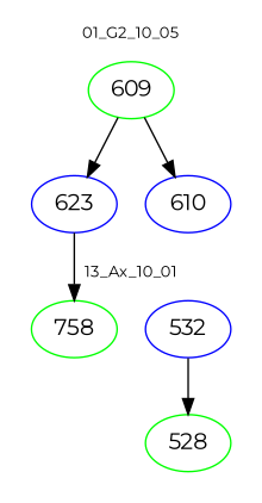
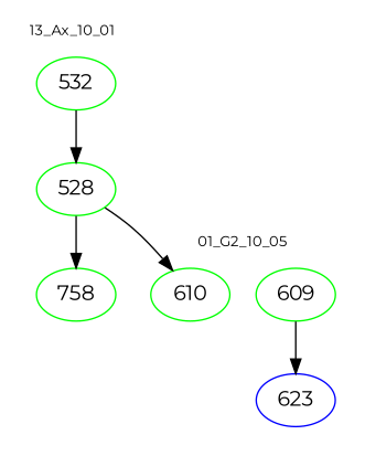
  digraph {
    fontname=Montserrat
    node [color=green fontname=Montserrat]
    edge [color=black fontname=Montserrat]
-   n1 [color=blue label=532]
+   n1 [label=532]
    n2 [label=528]
    n3 [label=758]
    n4 [color=blue label=623]
    n5 [label=609]
-   n6 [color=blue label=610]
+   n6 [label=610]
    subgraph cluster_1 {
      color=white
      fontsize=10
      label="13_Ax_10_01"
      n1
      n2
      n3
    }
    subgraph cluster_2 {
      color=white
      fontsize=10
      label="01_G2_10_05"
      n4
      n5
      n6
    }
    n1 -> n2
-   n4 -> n3
+   n2 -> n3
    n5 -> n4
-   n5 -> n6
+   n2 -> n6
  }
